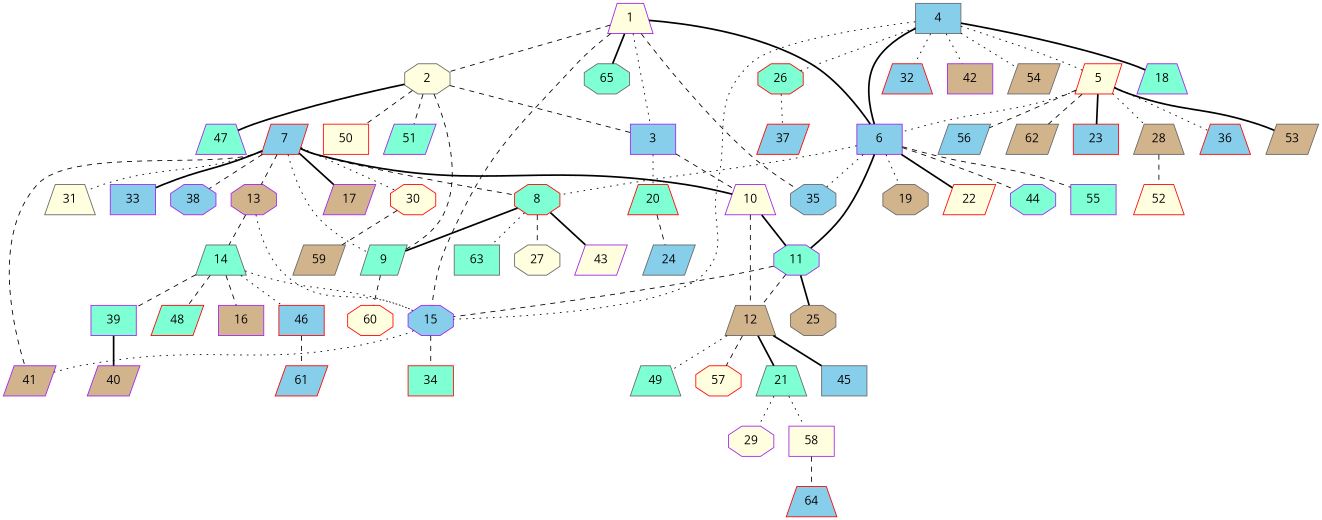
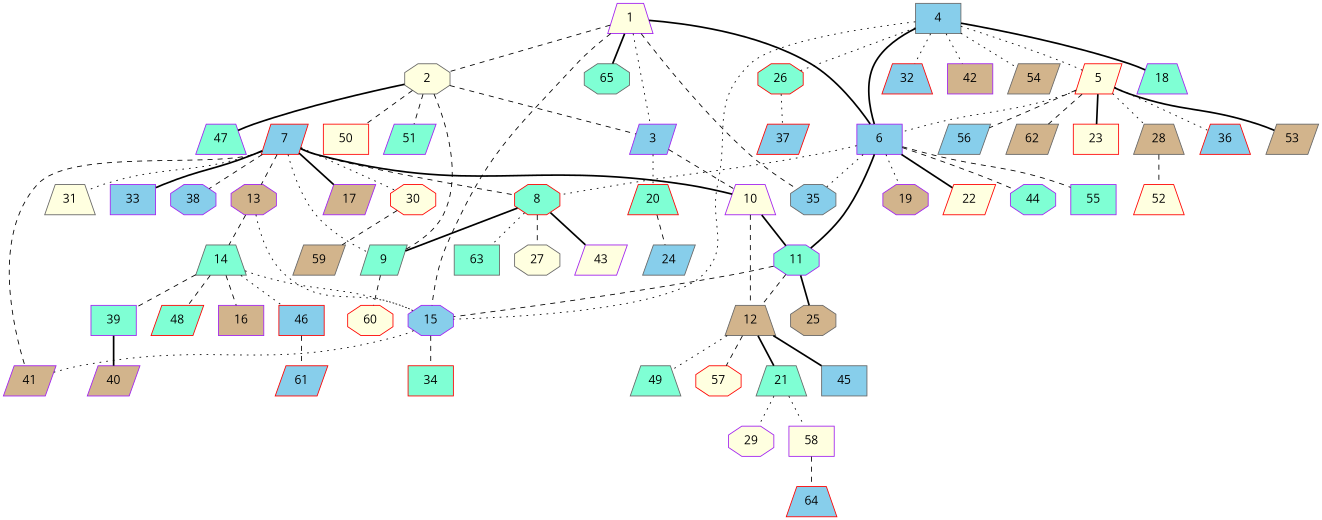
  graph {
    fontname="Open Sans"
    node [color=purple fillcolor=aquamarine fontname="Open Sans" shape=parallelogram style=filled]
    edge [fontname="Open Sans" style=dashed]
    1 [fillcolor=lightyellow shape=trapezium]
    2 [color=gray40 fillcolor=lightyellow shape=octagon]
-   3 [fillcolor=skyblue shape=box]
+   3 [fillcolor=skyblue]
    6 [fillcolor=skyblue shape=box]
    15 [fillcolor=skyblue shape=octagon]
    35 [color=gray40 fillcolor=skyblue shape=octagon]
    65 [color=gray40 shape=octagon]
    9 [color=gray40]
    47 [shape=trapezium]
    50 [color=red fillcolor=lightyellow shape=box]
    51
    10 [fillcolor=lightyellow shape=trapezium]
    20 [color=red shape=trapezium]
    8 [color=red shape=octagon]
    11 [shape=octagon]
-   19 [color=gray40 fillcolor=tan shape=octagon]
+   19 [fillcolor=tan shape=octagon]
    22 [color=red fillcolor=lightyellow]
    44 [shape=octagon]
    55 [shape=box]
    41 [fillcolor=tan]
    34 [color=red shape=box]
    60 [color=red fillcolor=lightyellow shape=octagon]
    12 [color=gray40 fillcolor=tan shape=trapezium]
    24 [color=gray40 fillcolor=skyblue]
    4 [color=gray40 fillcolor=skyblue shape=box]
    5 [color=red fillcolor=lightyellow]
    18 [shape=trapezium]
    26 [color=red shape=octagon]
    32 [color=red fillcolor=skyblue shape=trapezium]
    42 [fillcolor=tan shape=box]
    54 [color=gray40 fillcolor=tan]
-   23 [color=red fillcolor=skyblue shape=box]
+   23 [color=red fillcolor=lightyellow shape=box]
    28 [color=gray40 fillcolor=tan shape=trapezium]
    36 [color=red fillcolor=skyblue shape=trapezium]
    53 [color=gray40 fillcolor=tan]
    56 [color=gray40 fillcolor=skyblue]
    62 [color=gray40 fillcolor=tan]
    37 [color=red fillcolor=skyblue]
    52 [color=red fillcolor=lightyellow shape=trapezium]
    27 [color=gray40 fillcolor=lightyellow shape=octagon]
    43 [fillcolor=lightyellow]
    63 [color=gray40 shape=box]
    25 [color=gray40 fillcolor=tan shape=octagon]
    7 [color=red fillcolor=skyblue]
    13 [fillcolor=tan shape=octagon]
    17 [fillcolor=tan]
    30 [color=red fillcolor=lightyellow shape=octagon]
    31 [color=gray40 fillcolor=lightyellow shape=trapezium]
    33 [fillcolor=skyblue shape=box]
    38 [fillcolor=skyblue shape=octagon]
    14 [color=gray40 shape=trapezium]
    59 [color=gray40 fillcolor=tan]
    21 [color=gray40 shape=trapezium]
    45 [color=gray40 fillcolor=skyblue shape=box]
    49 [color=gray40 shape=trapezium]
    57 [color=red fillcolor=lightyellow shape=octagon]
    29 [fillcolor=lightyellow shape=octagon]
    58 [fillcolor=lightyellow shape=box]
    16 [fillcolor=tan shape=box]
    39 [shape=box]
    46 [color=red fillcolor=skyblue shape=box]
    48 [color=red]
    40 [fillcolor=tan]
    61 [color=red fillcolor=skyblue]
    64 [color=red fillcolor=skyblue shape=trapezium]
    1 -- 2
    1 -- 3 [style=dotted]
    1 -- 6 [style=bold]
    1 -- 15
    1 -- 35
    1 -- 65 [style=bold]
    2 -- 3
    2 -- 9
    2 -- 47 [style=bold]
    2 -- 50
    2 -- 51
    3 -- 10
    3 -- 20 [style=dotted]
    6 -- 35 [style=dotted]
    6 -- 8 [style=dotted]
    6 -- 11 [style=bold]
    6 -- 19 [style=dotted]
    6 -- 22 [style=bold]
    6 -- 44
    6 -- 55
    15 -- 41 [style=dotted]
    15 -- 34
    9 -- 60
    10 -- 11 [style=bold]
    10 -- 12
    20 -- 24
    8 -- 9 [style=bold]
    8 -- 27
    8 -- 43 [style=bold]
    8 -- 63 [style=dotted]
    11 -- 15
    11 -- 12
    11 -- 25 [style=bold]
    12 -- 21 [style=bold]
    12 -- 45 [style=bold]
    12 -- 49 [style=dotted]
    12 -- 57
    4 -- 6 [style=bold]
    4 -- 15 [style=dotted]
    4 -- 5 [style=dotted]
    4 -- 18 [style=bold]
    4 -- 26 [style=dotted]
    4 -- 32 [style=dotted]
    4 -- 42 [style=dotted]
    4 -- 54 [style=dotted]
    5 -- 6 [style=dotted]
    5 -- 23 [style=bold]
    5 -- 28 [style=dotted]
    5 -- 36 [style=dotted]
    5 -- 53 [style=bold]
    5 -- 56
    5 -- 62
    26 -- 37 [style=dotted]
    28 -- 52
    7 -- 9 [style=dotted]
    7 -- 10 [style=bold]
    7 -- 8
    7 -- 41
    7 -- 13
    7 -- 17 [style=bold]
    7 -- 30 [style=dotted]
    7 -- 31 [style=dotted]
    7 -- 33 [style=bold]
    7 -- 38
    13 -- 15 [style=dotted]
    13 -- 14
    30 -- 59
    14 -- 15 [style=dotted]
    14 -- 16
    14 -- 39
    14 -- 46 [style=dotted]
    14 -- 48
    21 -- 29 [style=dotted]
    21 -- 58 [style=dotted]
    58 -- 64
    39 -- 40 [style=bold]
    46 -- 61
  }
